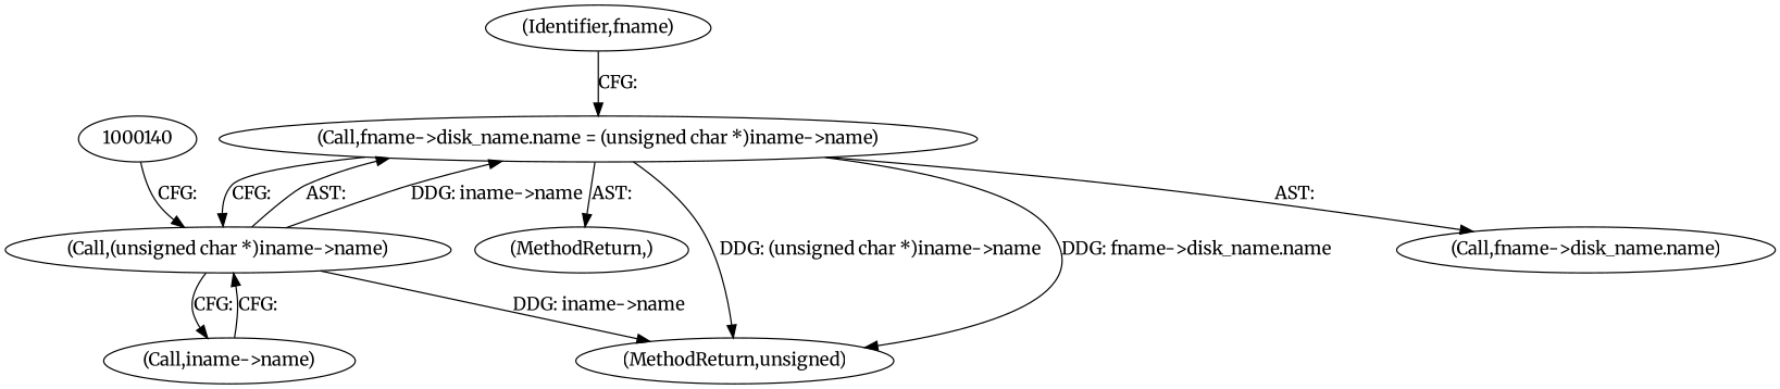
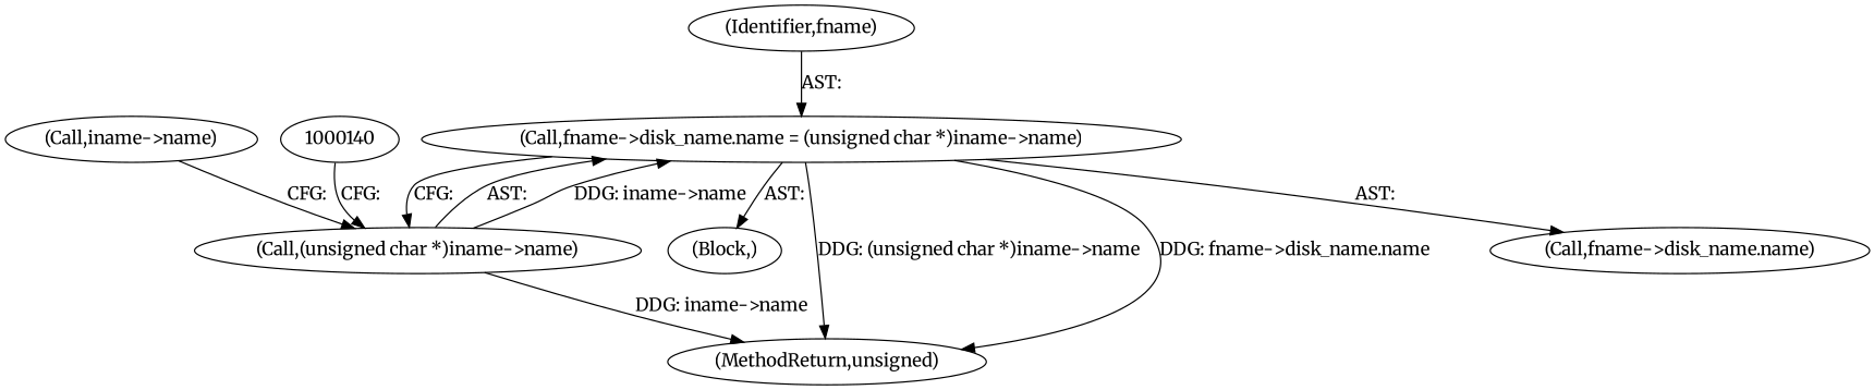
  digraph {
    fontname=Merriweather
    node [fontname=Merriweather]
    edge [fontname=Merriweather]
    n1 [label="(Call,fname->disk_name.name = (unsigned char *)iname->name)"]
    n2 [label="(Call,(unsigned char *)iname->name)"]
-   n3 [label="(MethodReturn,)"]
+   n3 [label="(Block,)"]
    n4 [label="(MethodReturn,unsigned)"]
    n5 [label="(Call,fname->disk_name.name)"]
    n6 [label="(Call,iname->name)"]
    n7 [label="(Identifier,fname)"]
    1000140
    n1 -> n2 [label="CFG: "]
    n1 -> n3 [label="AST: "]
    n1 -> n4 [label="DDG: (unsigned char *)iname->name"]
    n1 -> n4 [label="DDG: fname->disk_name.name"]
    n1 -> n5 [label="AST: "]
    n2 -> n1 [label="AST: "]
    n2 -> n1 [label="DDG: iname->name"]
    n2 -> n4 [label="DDG: iname->name"]
-   n2 -> n6 [label="CFG: "]
    n6 -> n2 [label="CFG: "]
-   n7 -> n1 [label="CFG: "]
+   n7 -> n1 [label="AST: "]
    1000140 -> n2 [label="CFG: "]
  }
